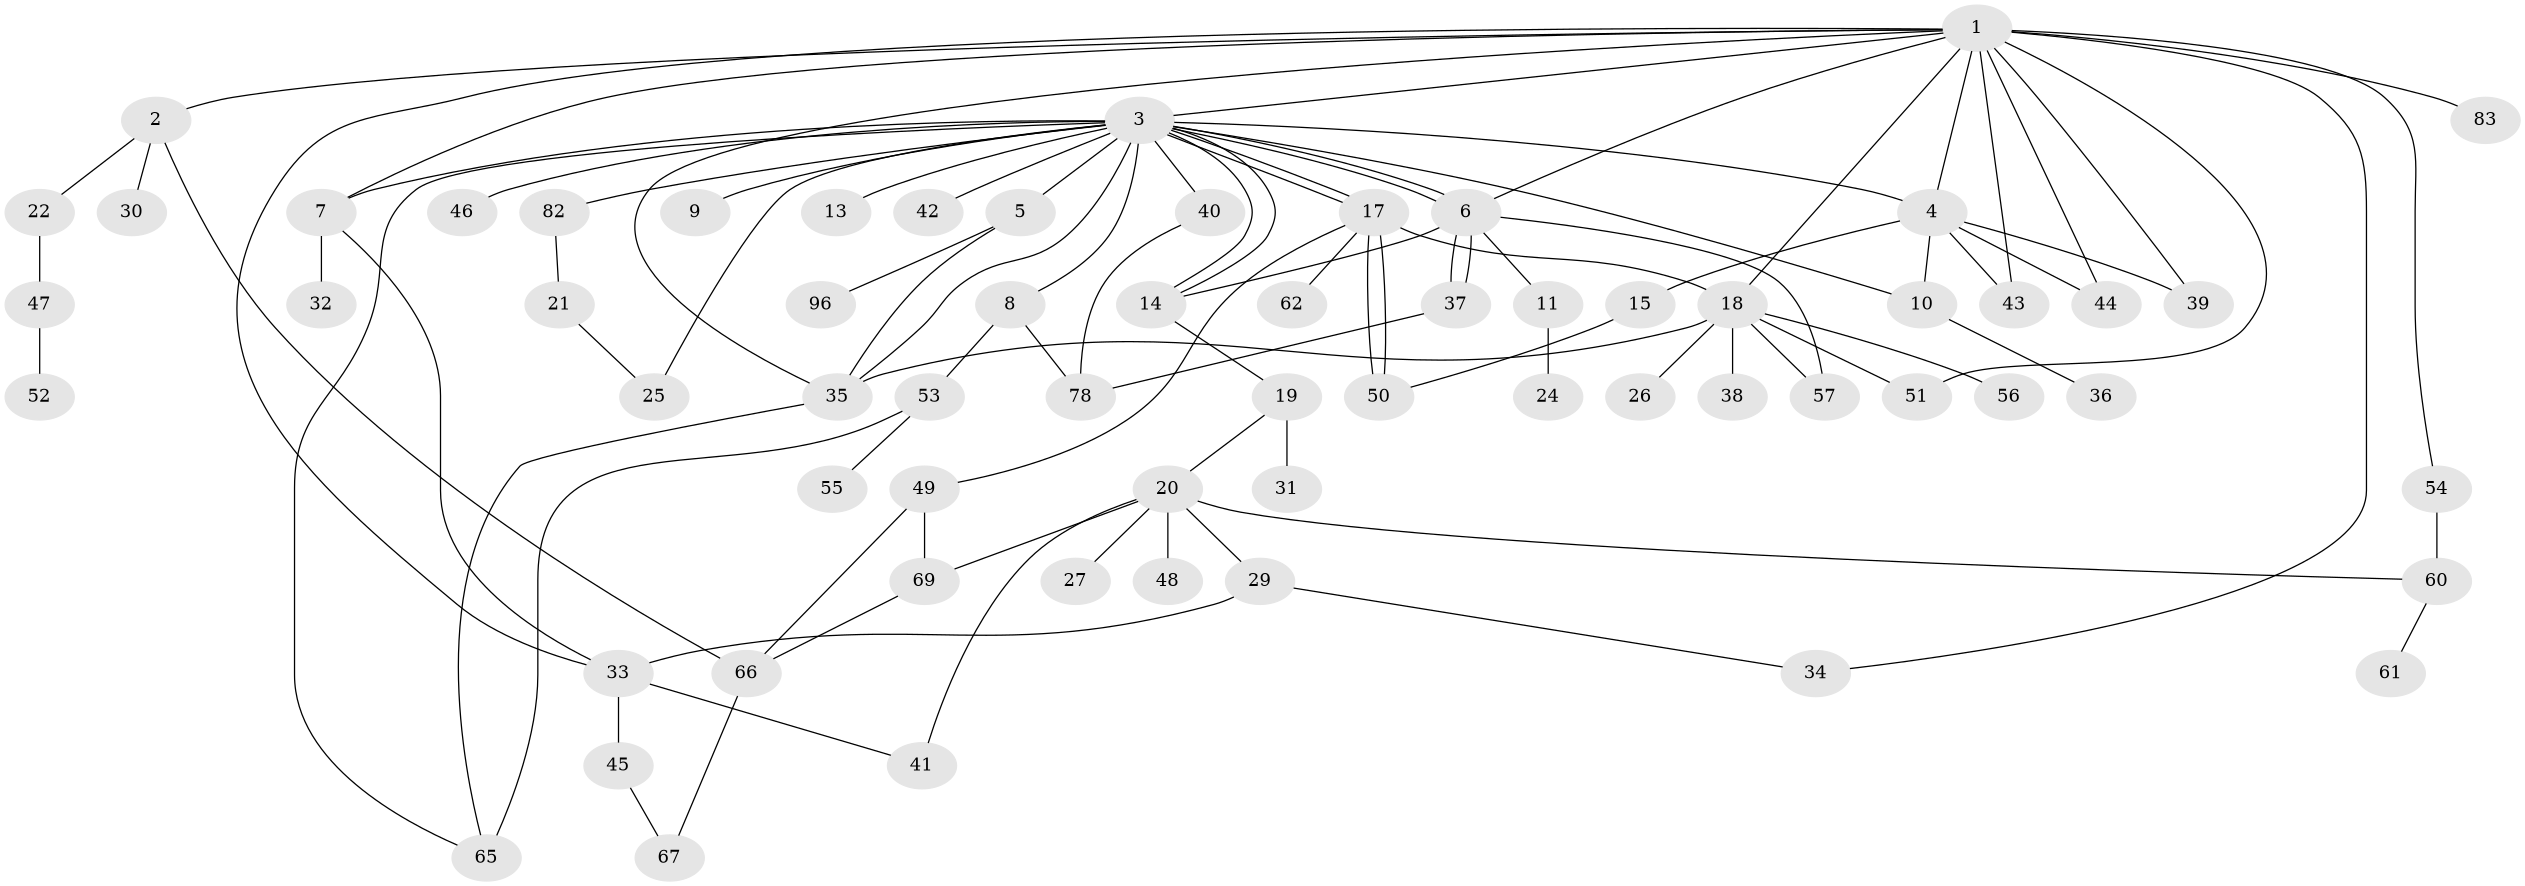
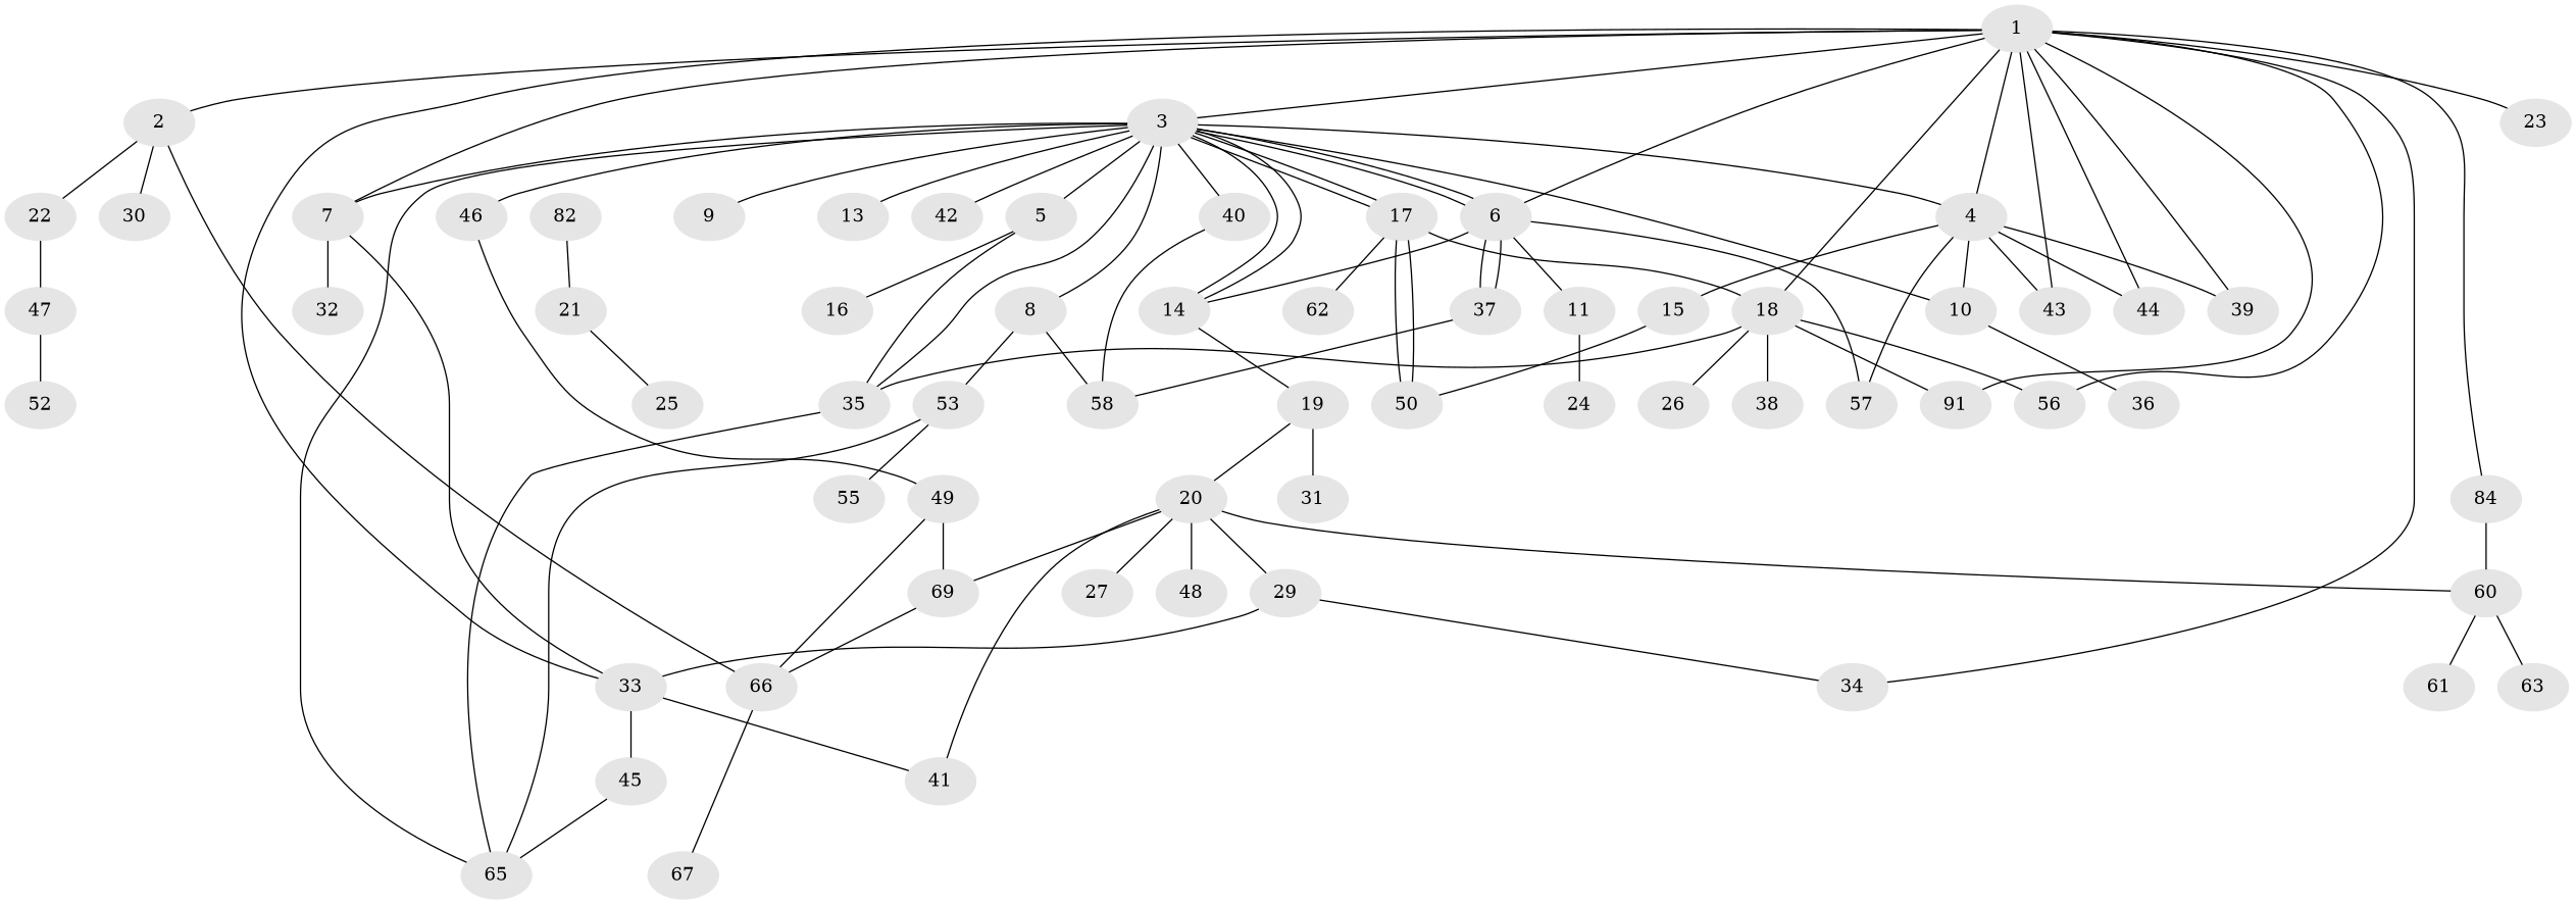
  graph {
    node [color=gray90 style=filled]
    1
    2
    3
    4
    6
    7
    18
-   23 [label=83]
+   23
    33
    34
    35
    43
    44
-   51
-   54
+   51 [label=91]
+   54 [label=84]
    39
    22
    30
    66
    5
    8
    9
    10
    n24 [label=82]
    13
    14
    17
    25
    40
    42
    46
    65
    15
    57
    11
    37
    32
    50
    26
    38
    56
    41
    45
    60
    47
    67
-   16 [label=96]
-   58 [label=78]
+   16
+   58
    53
    36
    21
    19
    49
    62
    24
    55
    20
    31
    n59 [label=69]
    27
    29
    48
    61
+   63
    52
    1 -- 2
    1 -- 3
    1 -- 4
    1 -- 6
    1 -- 7
    1 -- 18
    1 -- 23
    1 -- 33
    1 -- 34
-   1 -- 35
+   1 -- 56
    1 -- 43
    1 -- 44
    1 -- 51
    1 -- 54
    1 -- 39
    2 -- 22
    2 -- 30
    2 -- 66
    3 -- 4
    3 -- 6
    3 -- 6
    3 -- 7
    3 -- 35
    3 -- 5
    3 -- 8
    3 -- 9
    3 -- 10
-   3 -- n24
    3 -- 13
    3 -- 14
    3 -- 14
    3 -- 17
    3 -- 17
-   3 -- 25
    3 -- 40
    3 -- 42
    3 -- 46
    3 -- 65
    4 -- 43
    4 -- 44
    4 -- 39
    4 -- 10
    4 -- 15
-   18 -- 57
+   4 -- 57
    6 -- 14
    6 -- 57
    6 -- 11
    6 -- 37
    6 -- 37
    7 -- 33
    7 -- 32
    18 -- 35
    18 -- 51
    18 -- 26
    18 -- 38
    18 -- 56
    33 -- 41
    33 -- 45
    35 -- 65
    54 -- 60
    22 -- 47
    66 -- 67
    5 -- 35
    5 -- 16
    8 -- 58
    8 -- 53
    10 -- 36
    n24 -- 21
    14 -- 19
    17 -- 18
    17 -- 50
    17 -- 50
-   17 -- 49
+   46 -- 49
    17 -- 62
    40 -- 58
    15 -- 50
    11 -- 24
    37 -- 58
-   45 -- 67
+   45 -- 65
    60 -- 61
+   60 -- 63
    47 -- 52
    53 -- 65
    53 -- 55
    21 -- 25
    19 -- 20
    19 -- 31
    49 -- 66
    49 -- n59
    20 -- 41
    20 -- 60
    20 -- n59
    20 -- 27
    20 -- 29
    20 -- 48
    n59 -- 66
    29 -- 33
    29 -- 34
  }
